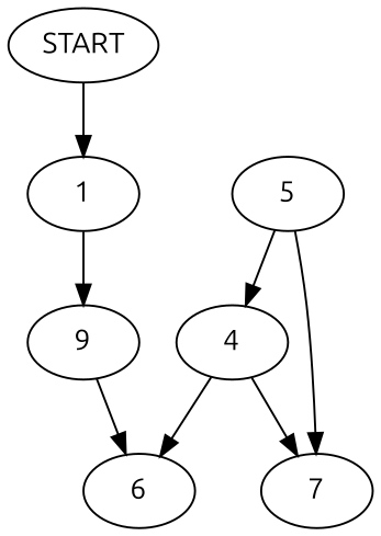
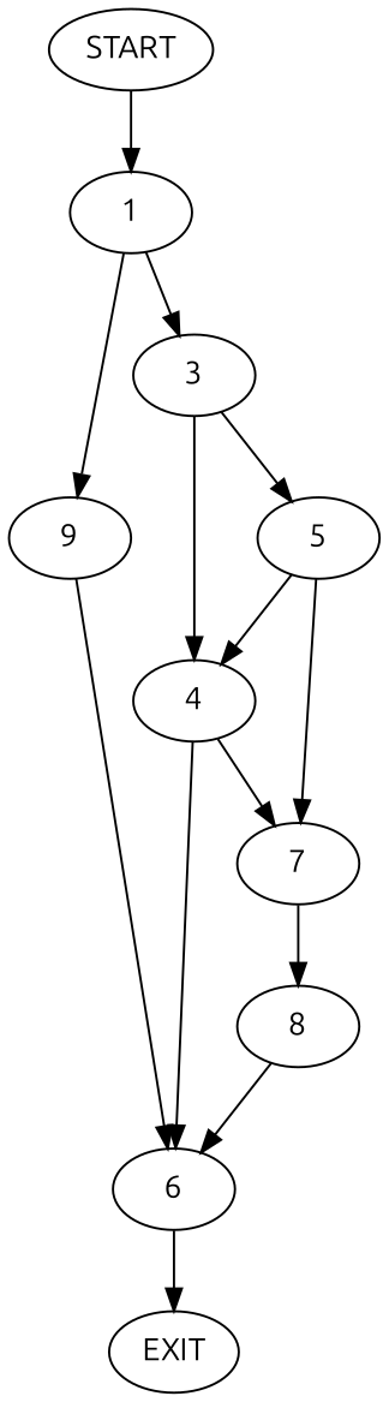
  digraph {
    fontname=Ubuntu
    node [fontname=Ubuntu]
    edge [fontname=Ubuntu]
    n1 [label=START]
    1
    n3 [label=9]
+   3
    6
    4
    5
+   n8 [label=EXIT]
    7
+   8
    n1 -> 1
    1 -> n3
+   1 -> 3
    n3 -> 6
+   3 -> 4
+   3 -> 5
+   6 -> n8
    4 -> 6
    4 -> 7
    5 -> 4
    5 -> 7
+   7 -> 8
+   8 -> 6
  }
